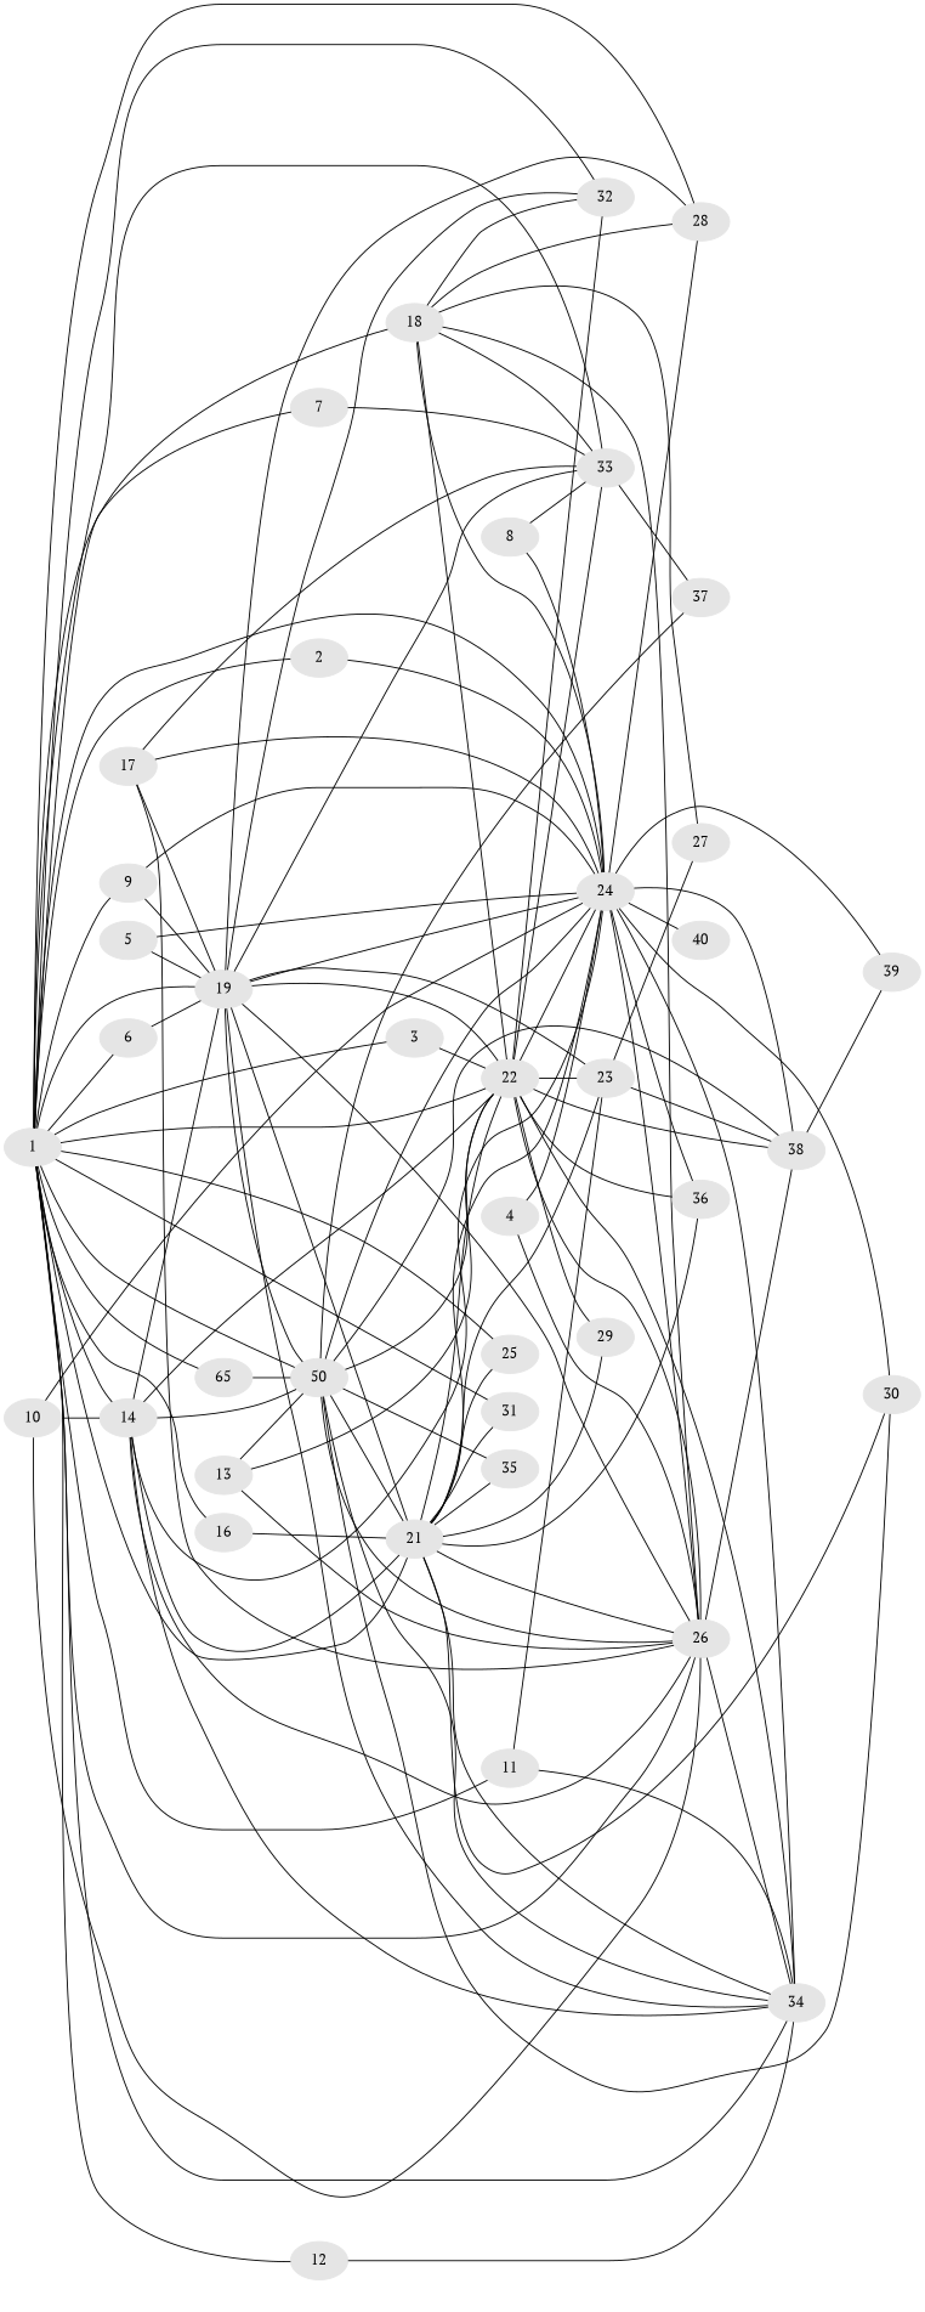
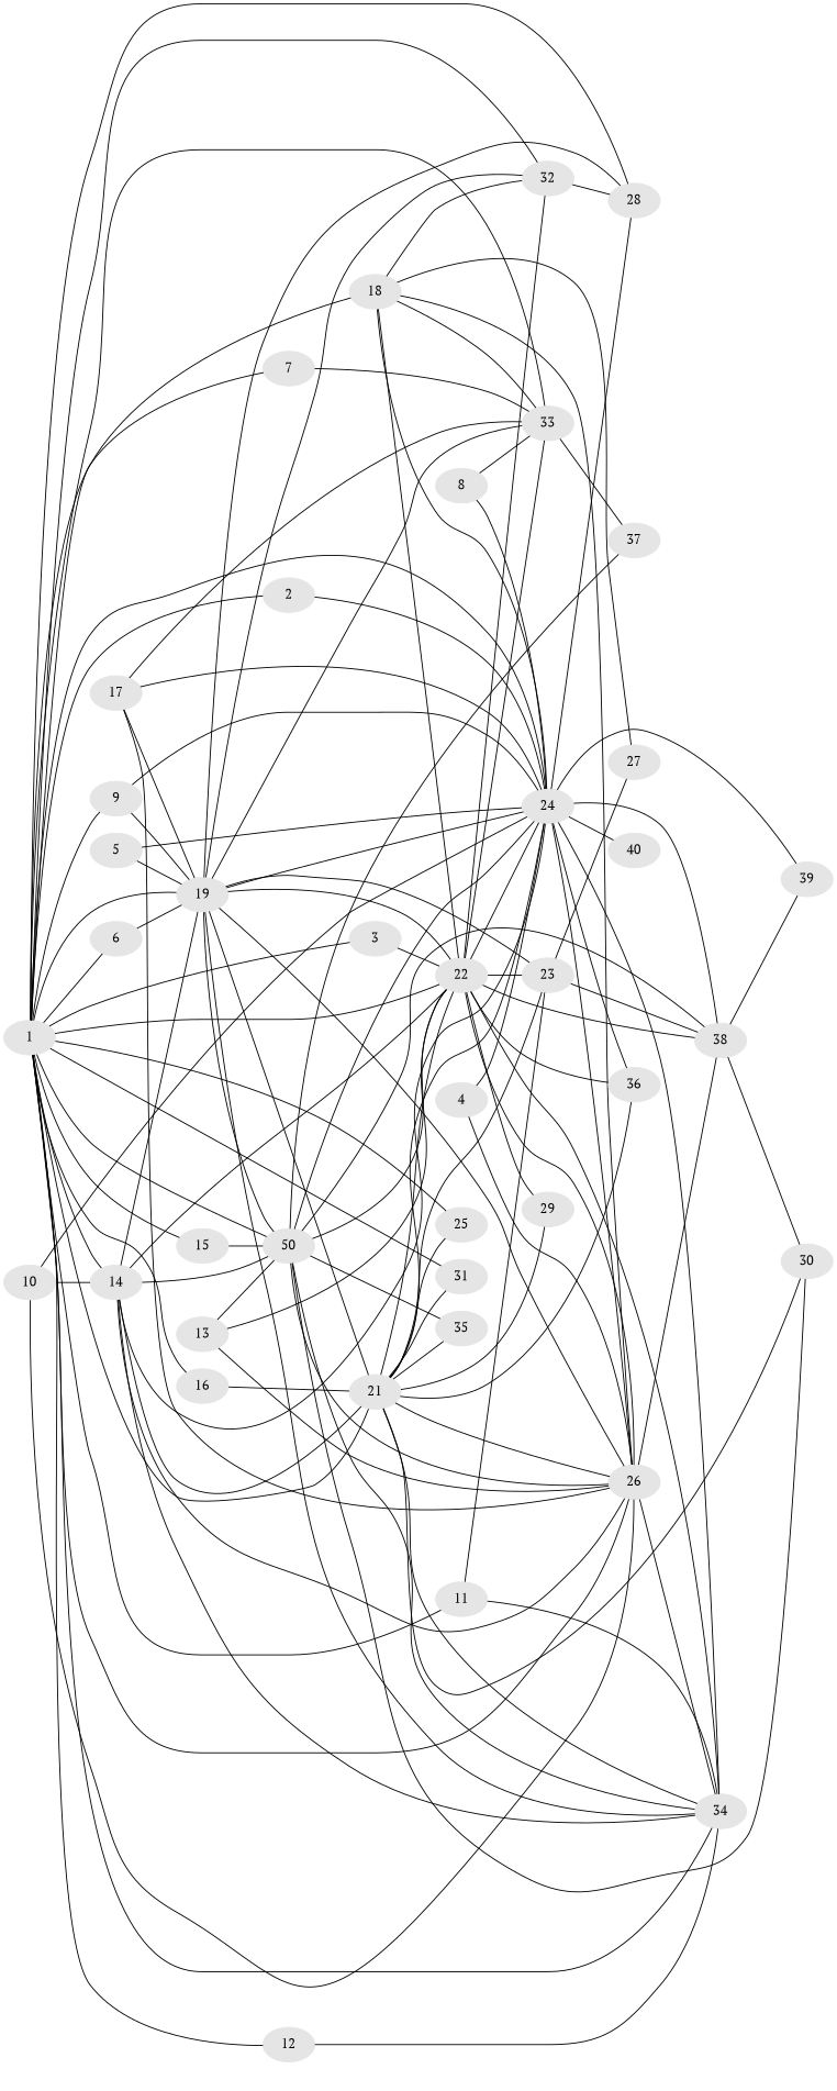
  graph {
    fontname="PT Serif"
    rankdir=LR
    node [color=gray90 fontname="PT Serif" style=filled]
    edge [fontname="PT Serif" weight=1.0]
    1
    2
    3
    6
    7
    9
    11
    12
    14
-   15 [label=65]
+   15
    16
    18
    19
    n14 [label=50]
    21
    22
    24
    25
    26
    28
    31
    32
    33
    34
    23
    27
    30
    35
    37
    38
    29
    36
    39
    40
    4
    5
    8
    10
    13
    17
    1 -- 2
    1 -- 3
    1 -- 6
    1 -- 7
    1 -- 9
    1 -- 11
    1 -- 12
    1 -- 14 [weight=2.0]
    1 -- 15
    1 -- 16
    1 -- 18
    1 -- 19 [weight=3.0]
    1 -- n14 [weight=2.0]
    1 -- 21 [weight=3.0]
    1 -- 22 [weight=3.0]
    1 -- 24 [weight=3.0]
    1 -- 25
    1 -- 26 [weight=3.0]
    1 -- 28
    1 -- 31
    1 -- 32
    1 -- 33
    1 -- 34 [weight=2.0]
    2 -- 24
    3 -- 22
    6 -- 19
    7 -- 33
    9 -- 19
    9 -- 24
    11 -- 34
    11 -- 23
    12 -- 34
    14 -- 19 [weight=3.0]
    14 -- n14
    14 -- 21
    14 -- 22
    14 -- 24
    14 -- 26
    14 -- 34
    15 -- n14
    16 -- 21
    18 -- 22
    18 -- 24
    18 -- 26
-   18 -- 28
+   32 -- 28
    18 -- 32
    18 -- 33
    18 -- 27
    19 -- n14
    19 -- 21
    19 -- 22
    19 -- 24 [weight=2.0]
    19 -- 26
    19 -- 28
    19 -- 32
    19 -- 33
    19 -- 34
    19 -- 23
-   n14 -- 21
    n14 -- 22
    n14 -- 24 [weight=2.0]
    n14 -- 26 [weight=2.0]
    n14 -- 34
    n14 -- 30
    n14 -- 35
    n14 -- 37
    n14 -- 38
    21 -- 22
    21 -- 24 [weight=2.0]
    21 -- 25
    21 -- 26
    21 -- 31
    21 -- 34
    21 -- 23 [weight=2.0]
    21 -- 30
    21 -- 35
    21 -- 29
    21 -- 36
    22 -- 24 [weight=2.0]
    22 -- 26 [weight=2.0]
    22 -- 32
    22 -- 33
    22 -- 34 [weight=2.0]
    22 -- 23
    22 -- 38 [weight=2.0]
    22 -- 29
    22 -- 36
    24 -- 26
    24 -- 28 [weight=2.0]
    24 -- 34
-   24 -- 30
+   38 -- 30
    24 -- 38
    24 -- 36
    24 -- 39
    24 -- 40
    26 -- 34
    26 -- 38 [weight=2.0]
    33 -- 37
    23 -- 27
    23 -- 38
    38 -- 39
    4 -- 24
    4 -- 26
    5 -- 19
    5 -- 24
    8 -- 24
    8 -- 33
    10 -- 14
    10 -- 24
    10 -- 26
    13 -- n14
    13 -- 22
    13 -- 26
    17 -- 19
    17 -- 24
    17 -- 26
    17 -- 33
  }
